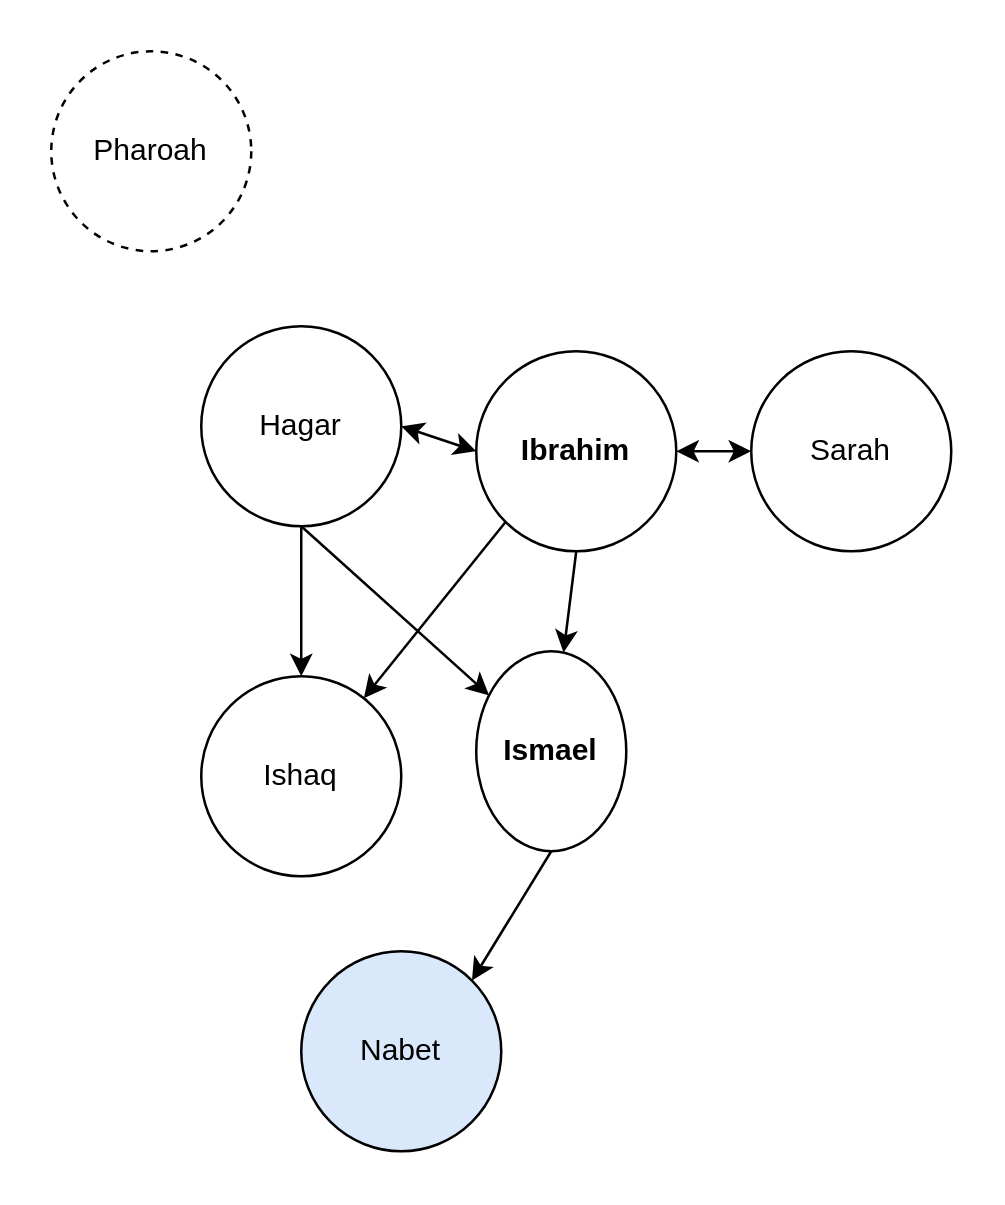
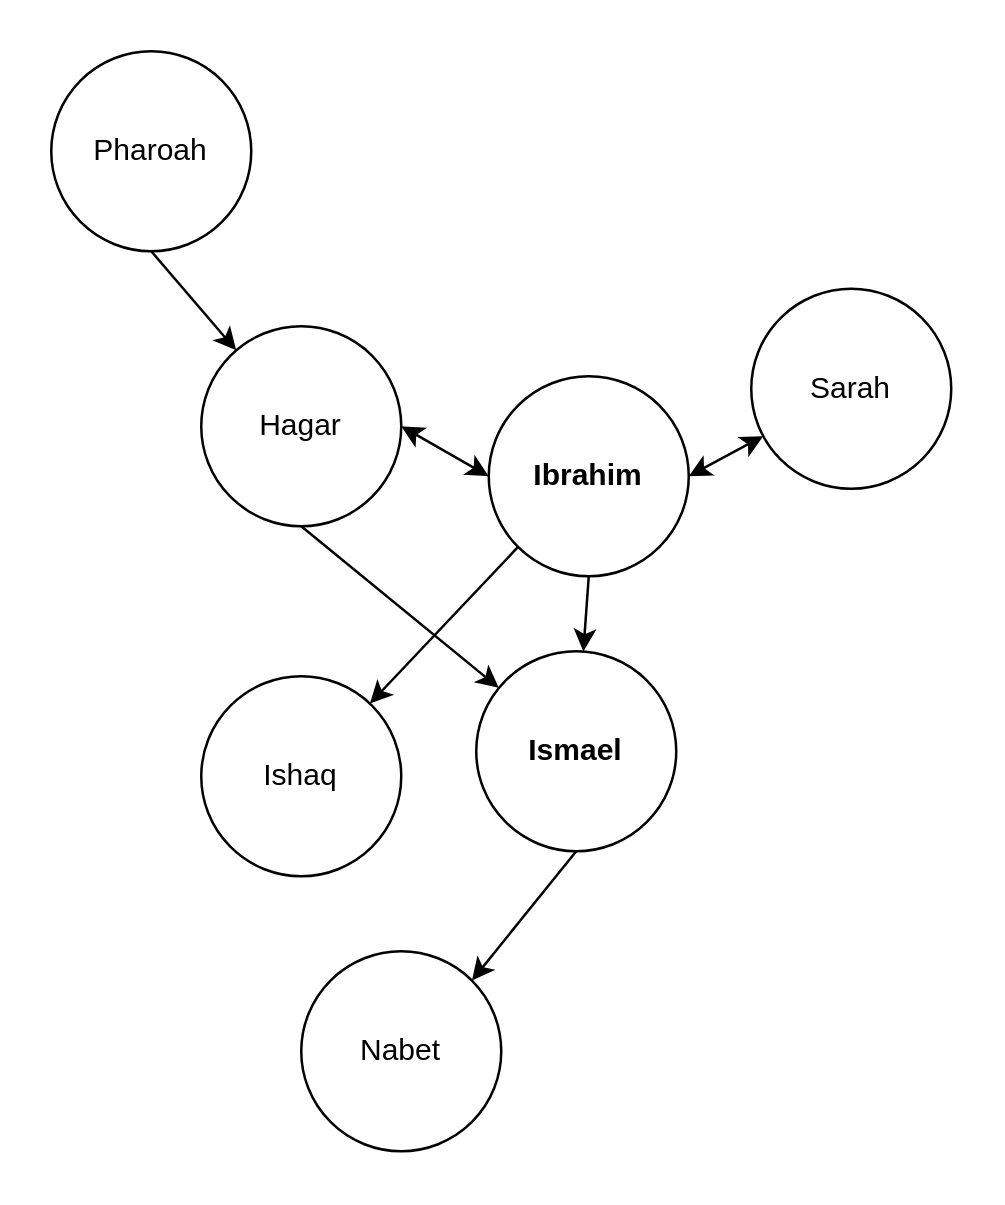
  <mxCell id="0" />
  <mxCell id="1" parent="0" />
- <mxCell id="2" value="Pharoah" style="ellipse;whiteSpace=wrap;html=1;aspect=fixed;dashed=1;" vertex="1" parent="1"><mxGeometry x="20" y="20" width="80" height="80" as="geometry" /></mxCell>
- <mxCell id="3" value="Sarah" style="ellipse;whiteSpace=wrap;html=1;aspect=fixed;" vertex="1" parent="1"><mxGeometry x="300" y="140" width="80" height="80" as="geometry" /></mxCell>
- <mxCell id="4" value="&lt;b&gt;Ibrahim&lt;/b&gt;" style="ellipse;whiteSpace=wrap;html=1;aspect=fixed;" vertex="1" parent="1"><mxGeometry x="190" y="140" width="80" height="80" as="geometry" /></mxCell>
- <mxCell id="5" value="&lt;b&gt;Ismael&lt;/b&gt;" style="ellipse;whiteSpace=wrap;html=1;aspect=fixed;" vertex="1" parent="1"><mxGeometry x="190" y="260" width="60" height="80" as="geometry" /></mxCell>
+ <mxCell id="2" value="Pharoah" style="ellipse;whiteSpace=wrap;html=1;aspect=fixed;" vertex="1" parent="1"><mxGeometry x="20" y="20" width="80" height="80" as="geometry" /></mxCell>
+ <mxCell id="3" value="Sarah" style="ellipse;whiteSpace=wrap;html=1;aspect=fixed;" vertex="1" parent="1"><mxGeometry x="300" y="115" width="80" height="80" as="geometry" /></mxCell>
+ <mxCell id="4" value="&lt;b&gt;Ibrahim&lt;/b&gt;" style="ellipse;whiteSpace=wrap;html=1;aspect=fixed;" vertex="1" parent="1"><mxGeometry x="195" y="150" width="80" height="80" as="geometry" /></mxCell>
+ <mxCell id="5" value="&lt;b&gt;Ismael&lt;/b&gt;" style="ellipse;whiteSpace=wrap;html=1;aspect=fixed;" vertex="1" parent="1"><mxGeometry x="190" y="260" width="80" height="80" as="geometry" /></mxCell>
  <mxCell id="6" value="Hagar" style="ellipse;whiteSpace=wrap;html=1;aspect=fixed;" vertex="1" parent="1"><mxGeometry x="80" y="130" width="80" height="80" as="geometry" /></mxCell>
  <mxCell id="7" value="" style="endArrow=classic;startArrow=classic;html=1;rounded=0;exitX=1;exitY=0.5;exitDx=0;exitDy=0;" edge="1" parent="1" source="4" target="3"><mxGeometry width="50" height="50" relative="1" as="geometry"><mxPoint x="400" y="180" as="sourcePoint" /><mxPoint x="450" y="130" as="targetPoint" /></mxGeometry></mxCell>
  <mxCell id="8" value="" style="endArrow=classic;startArrow=classic;html=1;rounded=0;exitX=1;exitY=0.5;exitDx=0;exitDy=0;entryX=0;entryY=0.5;entryDx=0;entryDy=0;" edge="1" parent="1" source="6" target="4"><mxGeometry width="50" height="50" relative="1" as="geometry"><mxPoint x="280" y="190" as="sourcePoint" /><mxPoint x="310" y="190" as="targetPoint" /></mxGeometry></mxCell>
+ <mxCell id="9" value="" style="endArrow=classic;html=1;rounded=0;exitX=0.5;exitY=1;exitDx=0;exitDy=0;" edge="1" parent="1" source="2" target="6"><mxGeometry width="50" height="50" relative="1" as="geometry"><mxPoint x="-40" y="250" as="sourcePoint" /><mxPoint x="10" y="200" as="targetPoint" /></mxGeometry></mxCell>
  <mxCell id="10" value="" style="endArrow=classic;html=1;rounded=0;exitX=0.5;exitY=1;exitDx=0;exitDy=0;" edge="1" parent="1" source="6" target="5"><mxGeometry width="50" height="50" relative="1" as="geometry"><mxPoint x="10" y="350" as="sourcePoint" /><mxPoint x="60" y="300" as="targetPoint" /></mxGeometry></mxCell>
  <mxCell id="11" value="" style="endArrow=classic;html=1;rounded=0;exitX=0.5;exitY=1;exitDx=0;exitDy=0;" edge="1" parent="1" source="4" target="5"><mxGeometry width="50" height="50" relative="1" as="geometry"><mxPoint x="130" y="230" as="sourcePoint" /><mxPoint x="162" y="262" as="targetPoint" /></mxGeometry></mxCell>
  <mxCell id="12" value="Ishaq" style="ellipse;whiteSpace=wrap;html=1;aspect=fixed;" vertex="1" parent="1"><mxGeometry x="80" y="270" width="80" height="80" as="geometry" /></mxCell>
  <mxCell id="13" value="" style="endArrow=classic;html=1;rounded=0;exitX=0;exitY=1;exitDx=0;exitDy=0;" edge="1" parent="1" source="4" target="12"><mxGeometry width="50" height="50" relative="1" as="geometry"><mxPoint x="-30" y="340" as="sourcePoint" /><mxPoint x="20" y="290" as="targetPoint" /></mxGeometry></mxCell>
- <mxCell id="14" value="" style="endArrow=classic;html=1;rounded=0;exitX=0.5;exitY=1;exitDx=0;exitDy=0;" edge="1" parent="1" source="6" target="12"><mxGeometry width="50" height="50" relative="1" as="geometry"><mxPoint x="212" y="218" as="sourcePoint" /><mxPoint x="157" y="280" as="targetPoint" /></mxGeometry></mxCell>
- <mxCell id="15" value="Nabet" style="ellipse;whiteSpace=wrap;html=1;aspect=fixed;fillColor=#dae8fc;" vertex="1" parent="1"><mxGeometry x="120" y="380" width="80" height="80" as="geometry" /></mxCell>
+ <mxCell id="15" value="Nabet" style="ellipse;whiteSpace=wrap;html=1;aspect=fixed;" vertex="1" parent="1"><mxGeometry x="120" y="380" width="80" height="80" as="geometry" /></mxCell>
  <mxCell id="16" value="" style="endArrow=classic;html=1;rounded=0;exitX=0.5;exitY=1;exitDx=0;exitDy=0;entryX=1;entryY=0;entryDx=0;entryDy=0;" edge="1" parent="1" source="5" target="15"><mxGeometry width="50" height="50" relative="1" as="geometry"><mxPoint x="80" y="490" as="sourcePoint" /><mxPoint x="220" y="440" as="targetPoint" /></mxGeometry></mxCell>
